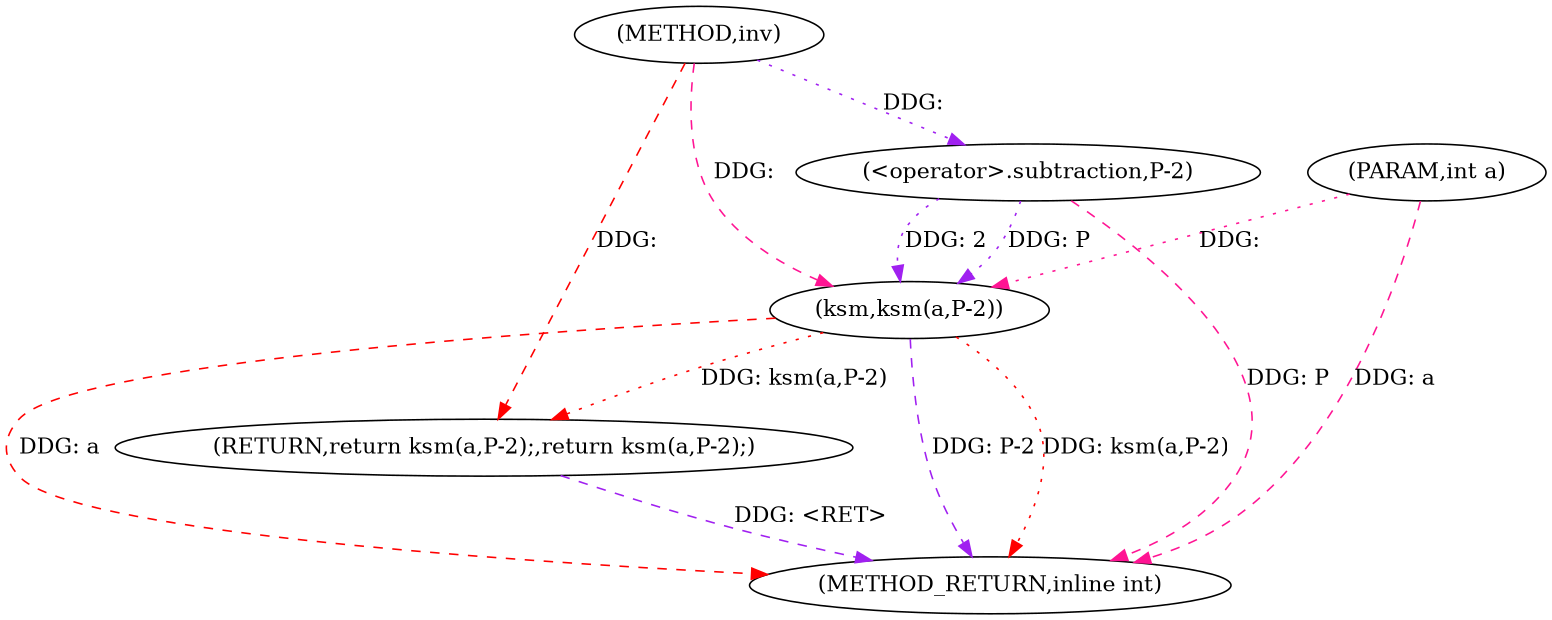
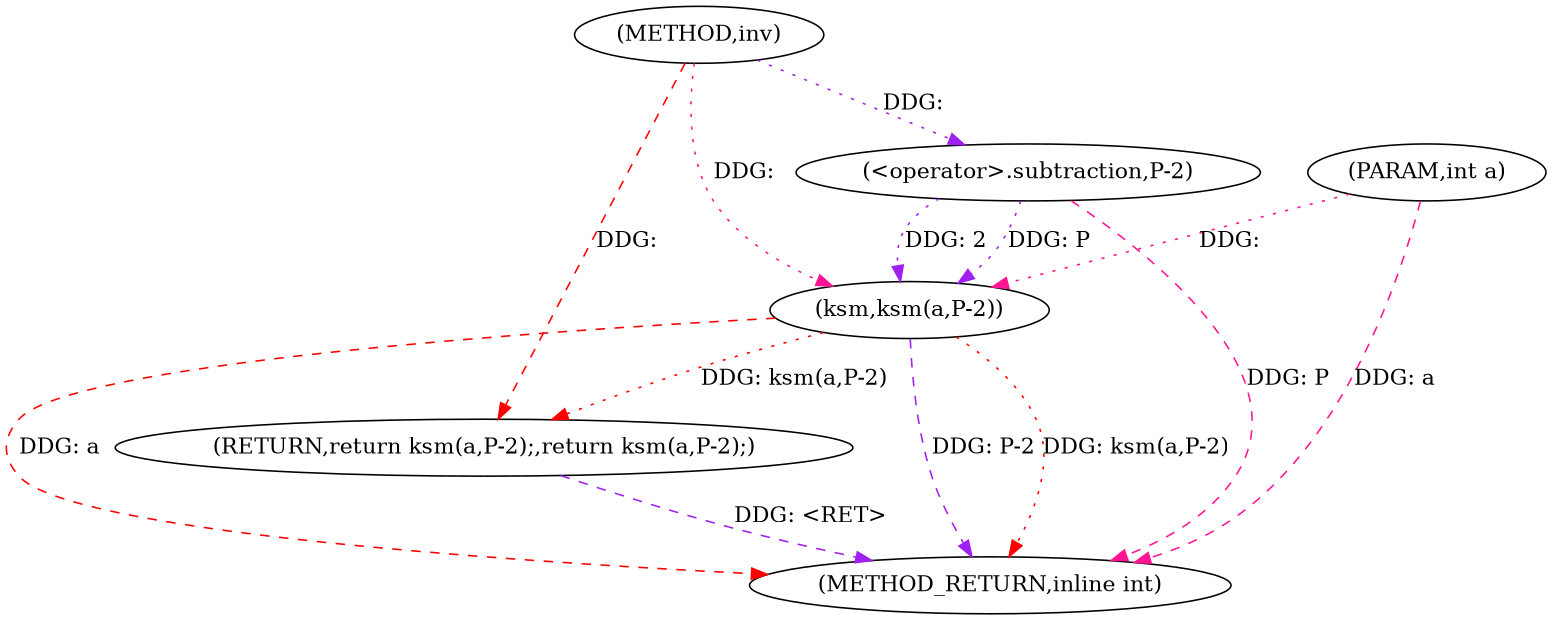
  digraph {
    edge [color=purple style=dotted]
    n1 [label="(METHOD,inv)"]
    n2 [label="(ksm,ksm(a,P-2))"]
    n3 [label="(<operator>.subtraction,P-2)"]
    n4 [label="(RETURN,return ksm(a,P-2);,return ksm(a,P-2);)"]
    n5 [label="(PARAM,int a)"]
    n6 [label="(METHOD_RETURN,inline int)"]
-   n1 -> n2 [color=deeppink label="DDG: " style=dashed]
+   n1 -> n2 [color=deeppink label="DDG: "]
    n1 -> n3 [label="DDG: "]
    n1 -> n4 [color=red label="DDG: " style=dashed]
    n2 -> n4 [color=red label="DDG: ksm(a,P-2)"]
    n2 -> n6 [color=red label="DDG: a" style=dashed]
    n2 -> n6 [label="DDG: P-2" style=dashed]
    n2 -> n6 [color=red label="DDG: ksm(a,P-2)"]
    n3 -> n2 [label="DDG: P"]
    n3 -> n2 [label="DDG: 2"]
    n3 -> n6 [color=deeppink label="DDG: P" style=dashed]
    n4 -> n6 [label="DDG: <RET>" style=dashed]
    n5 -> n2 [color=deeppink label="DDG: "]
    n5 -> n6 [color=deeppink label="DDG: a" style=dashed]
  }
